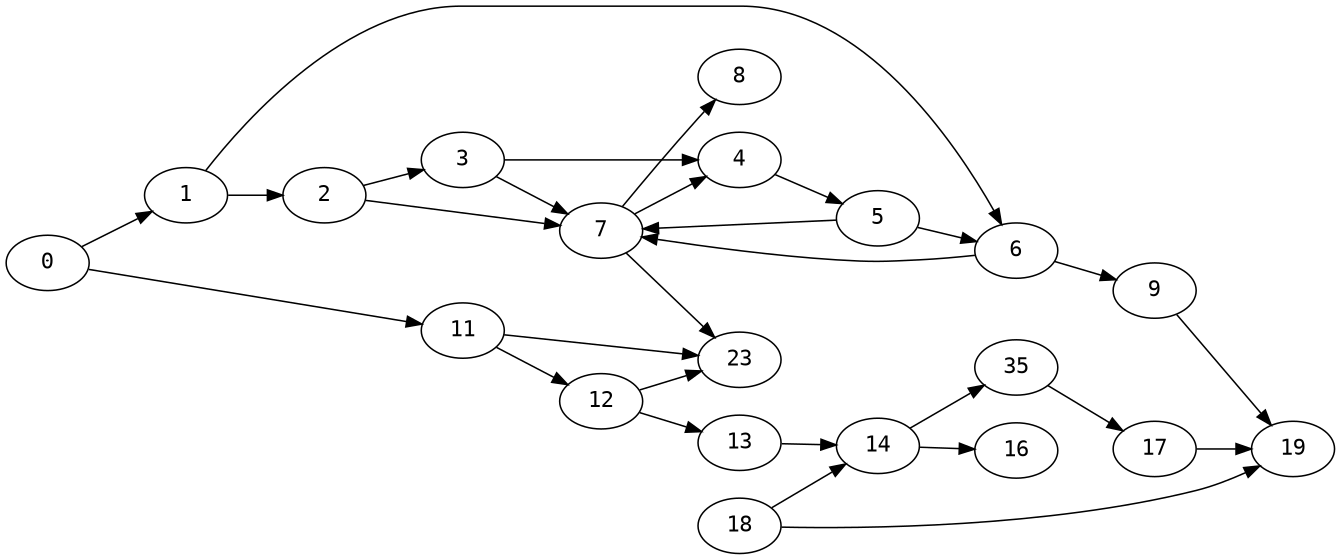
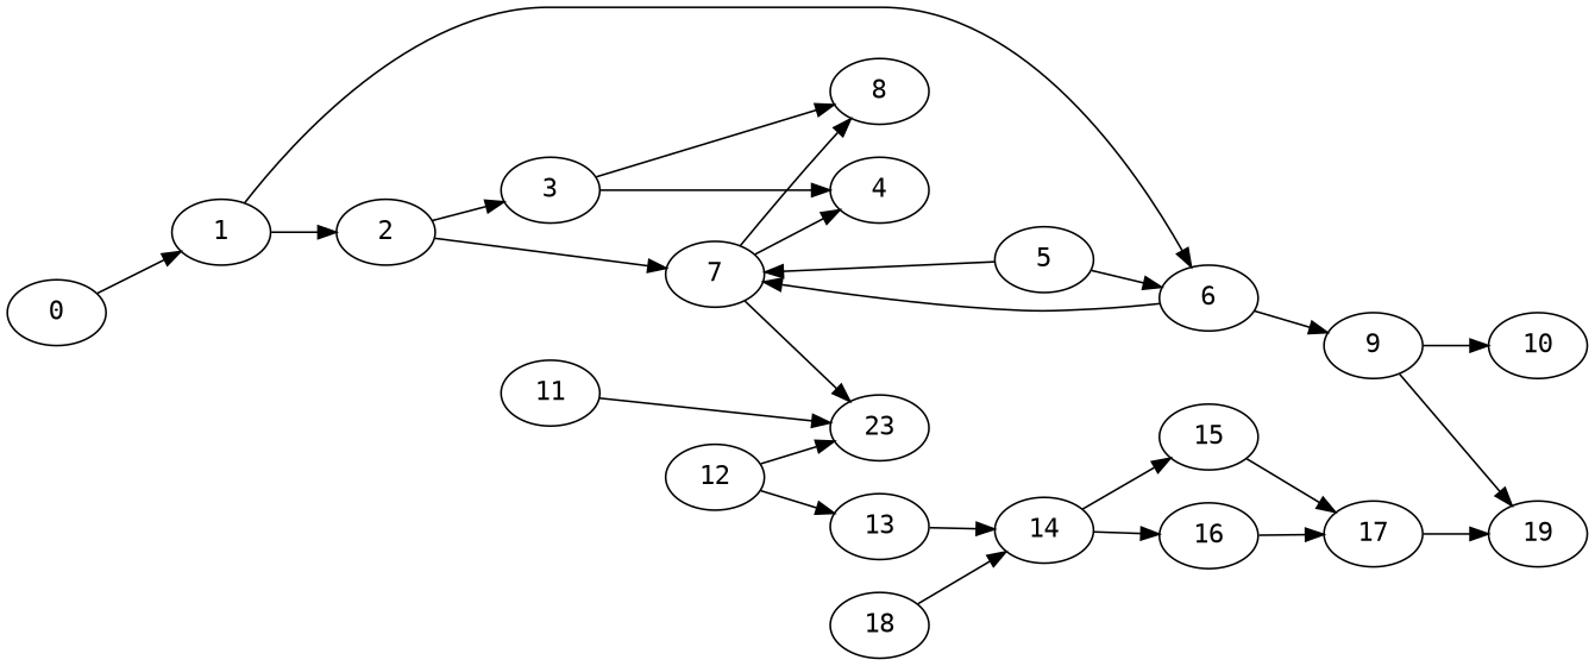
  digraph {
    fontname="DejaVu Sans Mono"
    rankdir=LR
    node [fontname="DejaVu Sans Mono"]
    edge [fontname="DejaVu Sans Mono"]
    0
    1
    11
    2
    6
    n6 [label=23]
    12
    3
    7
    9
    4
    8
    5
+   10
    19
    13
    14
-   15 [label=35]
+   15
    16
    17
    18
    0 -> 1
-   0 -> 11
    1 -> 2
    1 -> 6
    11 -> n6
-   11 -> 12
    2 -> 3
    2 -> 7
    6 -> 7
    6 -> 9
    12 -> n6
    12 -> 13
-   3 -> 7
+   3 -> 8
    3 -> 4
    7 -> n6
    7 -> 4
    7 -> 8
+   9 -> 10
    9 -> 19
-   4 -> 5
    5 -> 6
    5 -> 7
    13 -> 14
    14 -> 15
    14 -> 16
    15 -> 17
+   16 -> 17
    17 -> 19
-   18 -> 19
    18 -> 14
  }
